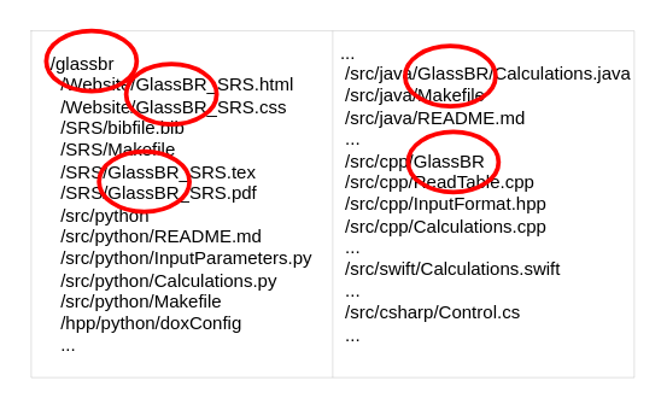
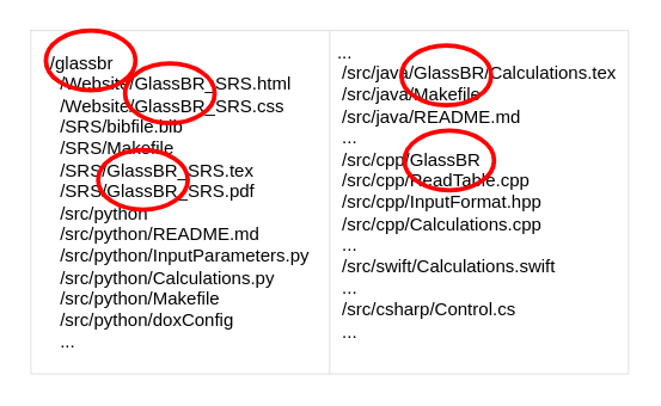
  <mxCell id="0" />
  <mxCell id="1" parent="0" />
  <mxCell id="2" value="" style="shape=table;startSize=0;container=1;collapsible=0;childLayout=tableLayout;strokeWidth=0;" parent="1" vertex="1"><mxGeometry x="20" y="20" width="400" height="230" as="geometry" /></mxCell>
  <mxCell id="3" value="" style="shape=partialRectangle;collapsible=0;dropTarget=0;pointerEvents=0;fillColor=none;top=0;left=0;bottom=0;right=0;points=[[0,0.5],[1,0.5]];portConstraint=eastwest;" parent="2" vertex="1"><mxGeometry width="400" height="230" as="geometry" /></mxCell>
- <mxCell id="4" value="&lt;div style=&quot;text-align: left&quot;&gt;/glassbr&lt;/div&gt;&lt;div style=&quot;text-align: left&quot;&gt;&amp;nbsp; /Website/GlassBR_SRS.html&lt;/div&gt;&lt;div style=&quot;text-align: left&quot;&gt;&amp;nbsp; /Website/GlassBR_SRS.css&lt;/div&gt;&lt;div style=&quot;text-align: left&quot;&gt;&amp;nbsp; /SRS/bibfile.bib&lt;/div&gt;&lt;div style=&quot;text-align: left&quot;&gt;&amp;nbsp; /SRS/Makefile&lt;/div&gt;&lt;div style=&quot;text-align: left&quot;&gt;&amp;nbsp; /SRS/GlassBR_SRS.tex&lt;/div&gt;&lt;div style=&quot;text-align: left&quot;&gt;&amp;nbsp; /SRS/GlassBR_SRS.pdf&lt;/div&gt;&lt;div style=&quot;text-align: left&quot;&gt;&amp;nbsp; /src/python&lt;/div&gt;&lt;div style=&quot;text-align: left&quot;&gt;&amp;nbsp; /src/python/README.md&lt;/div&gt;&lt;div style=&quot;text-align: left&quot;&gt;&amp;nbsp; /src/python/InputParameters.py&lt;br&gt;&lt;/div&gt;&lt;div style=&quot;text-align: left&quot;&gt;&amp;nbsp; /src/python/Calculations.py&lt;br&gt;&lt;/div&gt;&lt;div style=&quot;text-align: left&quot;&gt;&amp;nbsp; /src/python/Makefile&lt;/div&gt;&lt;div style=&quot;text-align: left&quot;&gt;&amp;nbsp; /hpp/python/doxConfig&lt;/div&gt;&lt;div style=&quot;text-align: left&quot;&gt;&amp;nbsp; ...&lt;/div&gt;" style="shape=partialRectangle;html=1;whiteSpace=wrap;connectable=0;overflow=hidden;fillColor=none;top=0;left=0;bottom=0;right=0;" parent="3" vertex="1"><mxGeometry width="200" height="230" as="geometry" /></mxCell>
- <mxCell id="5" value="&lt;div&gt;&amp;nbsp;...&lt;/div&gt;&lt;div&gt;&amp;nbsp;&amp;nbsp;/src/java/GlassBR/Calculations.java&lt;/div&gt;&lt;div&gt;&amp;nbsp;&amp;nbsp;/src/java/Makefile&lt;/div&gt;&lt;div&gt;&amp;nbsp; /src/java/README.md&lt;br&gt;&lt;/div&gt;&lt;div&gt;&amp;nbsp; ...&lt;/div&gt;&lt;div&gt;&amp;nbsp;&amp;nbsp;/src/cpp/GlassBR&lt;/div&gt;&lt;div&gt;&amp;nbsp; /src/cpp/ReadTable.cpp&lt;/div&gt;&lt;div&gt;&amp;nbsp;&amp;nbsp;/src/cpp/InputFormat.hpp&lt;/div&gt;&lt;div&gt;&amp;nbsp; /src/cpp/Calculations.cpp&lt;/div&gt;&lt;div&gt;&amp;nbsp; ...&lt;/div&gt;&lt;div&gt;&amp;nbsp; /src/swift/Calculations.swift&lt;/div&gt;&lt;div&gt;&amp;nbsp; ...&lt;/div&gt;&lt;div&gt;&amp;nbsp; /src/csharp/Control.cs&lt;/div&gt;&lt;div&gt;&amp;nbsp; ...&lt;/div&gt;&lt;div style=&quot;&quot;&gt;&lt;br&gt;&lt;/div&gt;" style="shape=partialRectangle;html=1;whiteSpace=wrap;connectable=0;overflow=hidden;fillColor=none;top=0;left=0;bottom=0;right=0;align=left;" parent="3" vertex="1"><mxGeometry x="200" width="200" height="230" as="geometry" /></mxCell>
+ <mxCell id="4" value="&lt;div style=&quot;text-align: left&quot;&gt;/glassbr&lt;/div&gt;&lt;div style=&quot;text-align: left&quot;&gt;&amp;nbsp; /Website/GlassBR_SRS.html&lt;/div&gt;&lt;div style=&quot;text-align: left&quot;&gt;&amp;nbsp; /Website/GlassBR_SRS.css&lt;/div&gt;&lt;div style=&quot;text-align: left&quot;&gt;&amp;nbsp; /SRS/bibfile.bib&lt;/div&gt;&lt;div style=&quot;text-align: left&quot;&gt;&amp;nbsp; /SRS/Makefile&lt;/div&gt;&lt;div style=&quot;text-align: left&quot;&gt;&amp;nbsp; /SRS/GlassBR_SRS.tex&lt;/div&gt;&lt;div style=&quot;text-align: left&quot;&gt;&amp;nbsp; /SRS/GlassBR_SRS.pdf&lt;/div&gt;&lt;div style=&quot;text-align: left&quot;&gt;&amp;nbsp; /src/python&lt;/div&gt;&lt;div style=&quot;text-align: left&quot;&gt;&amp;nbsp; /src/python/README.md&lt;/div&gt;&lt;div style=&quot;text-align: left&quot;&gt;&amp;nbsp; /src/python/InputParameters.py&lt;br&gt;&lt;/div&gt;&lt;div style=&quot;text-align: left&quot;&gt;&amp;nbsp; /src/python/Calculations.py&lt;br&gt;&lt;/div&gt;&lt;div style=&quot;text-align: left&quot;&gt;&amp;nbsp; /src/python/Makefile&lt;/div&gt;&lt;div style=&quot;text-align: left&quot;&gt;&amp;nbsp; /src/python/doxConfig&lt;/div&gt;&lt;div style=&quot;text-align: left&quot;&gt;&amp;nbsp; ...&lt;/div&gt;" style="shape=partialRectangle;html=1;whiteSpace=wrap;connectable=0;overflow=hidden;fillColor=none;top=0;left=0;bottom=0;right=0;" parent="3" vertex="1"><mxGeometry width="200" height="230" as="geometry" /></mxCell>
+ <mxCell id="5" value="&lt;div&gt;&amp;nbsp;...&lt;/div&gt;&lt;div&gt;&amp;nbsp;&amp;nbsp;/src/java/GlassBR/Calculations.tex&lt;/div&gt;&lt;div&gt;&amp;nbsp;&amp;nbsp;/src/java/Makefile&lt;/div&gt;&lt;div&gt;&amp;nbsp; /src/java/README.md&lt;br&gt;&lt;/div&gt;&lt;div&gt;&amp;nbsp; ...&lt;/div&gt;&lt;div&gt;&amp;nbsp;&amp;nbsp;/src/cpp/GlassBR&lt;/div&gt;&lt;div&gt;&amp;nbsp; /src/cpp/ReadTable.cpp&lt;/div&gt;&lt;div&gt;&amp;nbsp;&amp;nbsp;/src/cpp/InputFormat.hpp&lt;/div&gt;&lt;div&gt;&amp;nbsp; /src/cpp/Calculations.cpp&lt;/div&gt;&lt;div&gt;&amp;nbsp; ...&lt;/div&gt;&lt;div&gt;&amp;nbsp; /src/swift/Calculations.swift&lt;/div&gt;&lt;div&gt;&amp;nbsp; ...&lt;/div&gt;&lt;div&gt;&amp;nbsp; /src/csharp/Control.cs&lt;/div&gt;&lt;div&gt;&amp;nbsp; ...&lt;/div&gt;&lt;div style=&quot;&quot;&gt;&lt;br&gt;&lt;/div&gt;" style="shape=partialRectangle;html=1;whiteSpace=wrap;connectable=0;overflow=hidden;fillColor=none;top=0;left=0;bottom=0;right=0;align=left;" parent="3" vertex="1"><mxGeometry x="200" width="200" height="230" as="geometry" /></mxCell>
  <mxCell id="6" value="" style="ellipse;whiteSpace=wrap;html=1;fillColor=none;strokeColor=#FF0000;strokeWidth=3;" vertex="1" parent="1"><mxGeometry x="30" y="20" width="60" height="40" as="geometry" /></mxCell>
  <mxCell id="7" value="" style="ellipse;whiteSpace=wrap;html=1;fillColor=none;strokeColor=#FF0000;strokeWidth=3;" vertex="1" parent="1"><mxGeometry x="83" y="42" width="60" height="40" as="geometry" /></mxCell>
  <mxCell id="8" value="" style="ellipse;whiteSpace=wrap;html=1;fillColor=none;strokeColor=#FF0000;strokeWidth=3;" vertex="1" parent="1"><mxGeometry x="65" y="100" width="60" height="40" as="geometry" /></mxCell>
  <mxCell id="9" value="" style="ellipse;whiteSpace=wrap;html=1;fillColor=none;strokeColor=#FF0000;strokeWidth=3;" vertex="1" parent="1"><mxGeometry x="268" y="30" width="60" height="40" as="geometry" /></mxCell>
  <mxCell id="10" value="" style="ellipse;whiteSpace=wrap;html=1;fillColor=none;strokeColor=#FF0000;strokeWidth=3;" vertex="1" parent="1"><mxGeometry x="270" y="87" width="60" height="40" as="geometry" /></mxCell>
